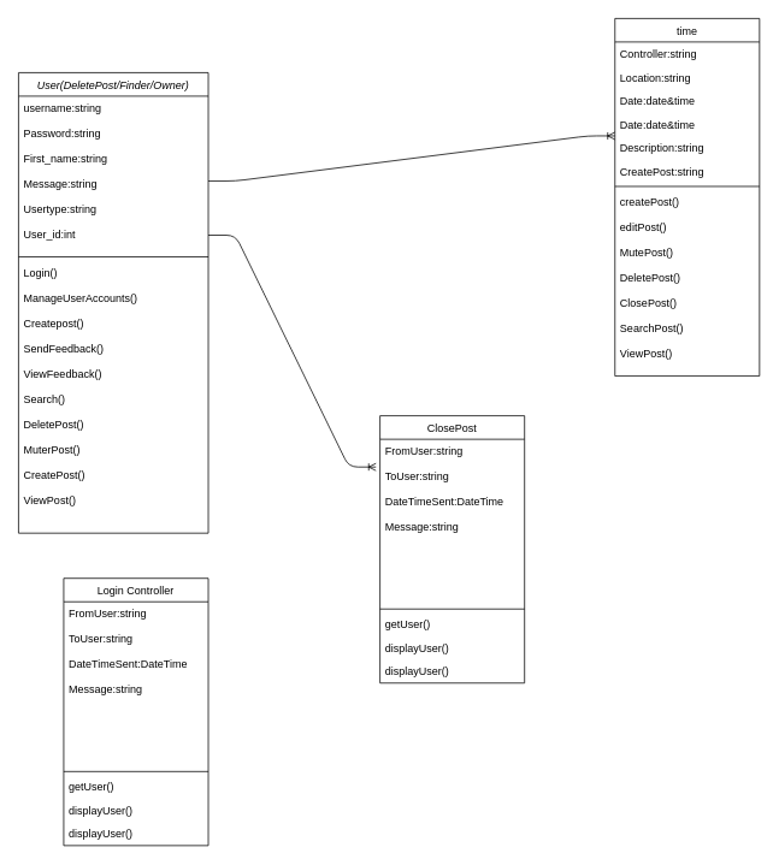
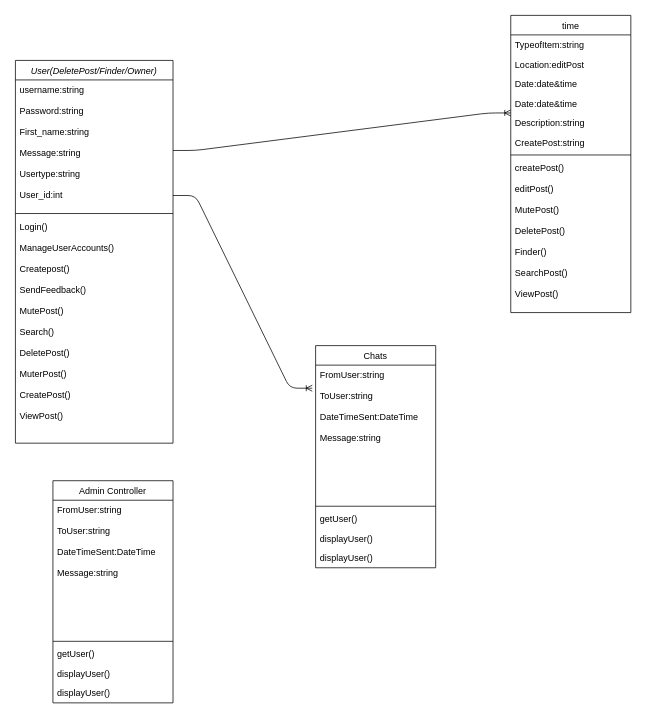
  <mxCell id="0" />
  <mxCell id="1" parent="0" />
  <mxCell id="2" value="User(DeletePost/Finder/Owner)" style="swimlane;fontStyle=2;align=center;verticalAlign=top;childLayout=stackLayout;horizontal=1;startSize=26;horizontalStack=0;resizeParent=1;resizeLast=0;collapsible=1;marginBottom=0;rounded=0;shadow=0;strokeWidth=1;" parent="1" vertex="1"><mxGeometry x="20" y="80" width="210" height="510" as="geometry"><mxRectangle x="230" y="140" width="160" height="26" as="alternateBounds" /></mxGeometry></mxCell>
  <mxCell id="3" value="username:string&#10;&#10;Password:string&#10;&#10;First_name:string&#10;&#10;Message:string&#10;&#10;Usertype:string&#10;&#10;User_id:int" style="text;align=left;verticalAlign=top;spacingLeft=4;spacingRight=4;overflow=hidden;rotatable=0;points=[[0,0.5],[1,0.5]];portConstraint=eastwest;rounded=0;shadow=0;html=0;" parent="2" vertex="1"><mxGeometry y="26" width="210" height="174" as="geometry" /></mxCell>
  <mxCell id="4" value="" style="line;html=1;strokeWidth=1;align=left;verticalAlign=middle;spacingTop=-1;spacingLeft=3;spacingRight=3;rotatable=0;labelPosition=right;points=[];portConstraint=eastwest;" parent="2" vertex="1"><mxGeometry y="200" width="210" height="8" as="geometry" /></mxCell>
- <mxCell id="5" value="Login()&#10;&#10;ManageUserAccounts()&#10;&#10;Createpost()&#10;&#10;SendFeedback()&#10;&#10;ViewFeedback()&#10;&#10;Search()&#10;&#10;DeletePost()&#10;&#10;MuterPost()&#10;&#10;CreatePost()&#10;&#10;ViewPost()" style="text;align=left;verticalAlign=top;spacingLeft=4;spacingRight=4;overflow=hidden;rotatable=0;points=[[0,0.5],[1,0.5]];portConstraint=eastwest;" parent="2" vertex="1"><mxGeometry y="208" width="210" height="302" as="geometry" /></mxCell>
+ <mxCell id="5" value="Login()&#10;&#10;ManageUserAccounts()&#10;&#10;Createpost()&#10;&#10;SendFeedback()&#10;&#10;MutePost()&#10;&#10;Search()&#10;&#10;DeletePost()&#10;&#10;MuterPost()&#10;&#10;CreatePost()&#10;&#10;ViewPost()" style="text;align=left;verticalAlign=top;spacingLeft=4;spacingRight=4;overflow=hidden;rotatable=0;points=[[0,0.5],[1,0.5]];portConstraint=eastwest;" parent="2" vertex="1"><mxGeometry y="208" width="210" height="302" as="geometry" /></mxCell>
  <mxCell id="6" value="time" style="swimlane;fontStyle=0;align=center;verticalAlign=top;childLayout=stackLayout;horizontal=1;startSize=26;horizontalStack=0;resizeParent=1;resizeLast=0;collapsible=1;marginBottom=0;rounded=0;shadow=0;strokeWidth=1;" parent="1" vertex="1"><mxGeometry x="680" y="20" width="160" height="396" as="geometry"><mxRectangle x="550" y="140" width="160" height="26" as="alternateBounds" /></mxGeometry></mxCell>
- <mxCell id="7" value="Controller:string" style="text;align=left;verticalAlign=top;spacingLeft=4;spacingRight=4;overflow=hidden;rotatable=0;points=[[0,0.5],[1,0.5]];portConstraint=eastwest;" parent="6" vertex="1"><mxGeometry y="26" width="160" height="26" as="geometry" /></mxCell>
- <mxCell id="8" value="Location:string" style="text;align=left;verticalAlign=top;spacingLeft=4;spacingRight=4;overflow=hidden;rotatable=0;points=[[0,0.5],[1,0.5]];portConstraint=eastwest;rounded=0;shadow=0;html=0;" parent="6" vertex="1"><mxGeometry y="52" width="160" height="26" as="geometry" /></mxCell>
+ <mxCell id="7" value="TypeofItem:string" style="text;align=left;verticalAlign=top;spacingLeft=4;spacingRight=4;overflow=hidden;rotatable=0;points=[[0,0.5],[1,0.5]];portConstraint=eastwest;" parent="6" vertex="1"><mxGeometry y="26" width="160" height="26" as="geometry" /></mxCell>
+ <mxCell id="8" value="Location:editPost" style="text;align=left;verticalAlign=top;spacingLeft=4;spacingRight=4;overflow=hidden;rotatable=0;points=[[0,0.5],[1,0.5]];portConstraint=eastwest;rounded=0;shadow=0;html=0;" parent="6" vertex="1"><mxGeometry y="52" width="160" height="26" as="geometry" /></mxCell>
  <mxCell id="9" value="Date:date&amp;time" style="text;align=left;verticalAlign=top;spacingLeft=4;spacingRight=4;overflow=hidden;rotatable=0;points=[[0,0.5],[1,0.5]];portConstraint=eastwest;rounded=0;shadow=0;html=0;" parent="6" vertex="1"><mxGeometry y="78" width="160" height="26" as="geometry" /></mxCell>
  <mxCell id="10" value="Date:date&amp;time" style="text;align=left;verticalAlign=top;spacingLeft=4;spacingRight=4;overflow=hidden;rotatable=0;points=[[0,0.5],[1,0.5]];portConstraint=eastwest;rounded=0;shadow=0;html=0;" parent="6" vertex="1"><mxGeometry y="104" width="160" height="26" as="geometry" /></mxCell>
  <mxCell id="11" value="Description:string" style="text;align=left;verticalAlign=top;spacingLeft=4;spacingRight=4;overflow=hidden;rotatable=0;points=[[0,0.5],[1,0.5]];portConstraint=eastwest;rounded=0;shadow=0;html=0;" parent="6" vertex="1"><mxGeometry y="130" width="160" height="26" as="geometry" /></mxCell>
  <mxCell id="12" value="CreatePost:string" style="text;align=left;verticalAlign=top;spacingLeft=4;spacingRight=4;overflow=hidden;rotatable=0;points=[[0,0.5],[1,0.5]];portConstraint=eastwest;rounded=0;shadow=0;html=0;" parent="6" vertex="1"><mxGeometry y="156" width="160" height="26" as="geometry" /></mxCell>
  <mxCell id="13" value="" style="line;html=1;strokeWidth=1;align=left;verticalAlign=middle;spacingTop=-1;spacingLeft=3;spacingRight=3;rotatable=0;labelPosition=right;points=[];portConstraint=eastwest;" parent="6" vertex="1"><mxGeometry y="182" width="160" height="8" as="geometry" /></mxCell>
- <mxCell id="14" value="createPost()&#10;&#10;editPost()&#10;&#10;MutePost()&#10;&#10;DeletePost()&#10;&#10;ClosePost()&#10;&#10;SearchPost()&#10;&#10;ViewPost()" style="text;align=left;verticalAlign=top;spacingLeft=4;spacingRight=4;overflow=hidden;rotatable=0;points=[[0,0.5],[1,0.5]];portConstraint=eastwest;" parent="6" vertex="1"><mxGeometry y="190" width="160" height="206" as="geometry" /></mxCell>
- <mxCell id="15" value="ClosePost" style="swimlane;fontStyle=0;align=center;verticalAlign=top;childLayout=stackLayout;horizontal=1;startSize=26;horizontalStack=0;resizeParent=1;resizeLast=0;collapsible=1;marginBottom=0;rounded=0;shadow=0;strokeWidth=1;" parent="1" vertex="1"><mxGeometry x="420" y="460" width="160" height="296" as="geometry"><mxRectangle x="550" y="140" width="160" height="26" as="alternateBounds" /></mxGeometry></mxCell>
+ <mxCell id="14" value="createPost()&#10;&#10;editPost()&#10;&#10;MutePost()&#10;&#10;DeletePost()&#10;&#10;Finder()&#10;&#10;SearchPost()&#10;&#10;ViewPost()" style="text;align=left;verticalAlign=top;spacingLeft=4;spacingRight=4;overflow=hidden;rotatable=0;points=[[0,0.5],[1,0.5]];portConstraint=eastwest;" parent="6" vertex="1"><mxGeometry y="190" width="160" height="206" as="geometry" /></mxCell>
+ <mxCell id="15" value="Chats" style="swimlane;fontStyle=0;align=center;verticalAlign=top;childLayout=stackLayout;horizontal=1;startSize=26;horizontalStack=0;resizeParent=1;resizeLast=0;collapsible=1;marginBottom=0;rounded=0;shadow=0;strokeWidth=1;" parent="1" vertex="1"><mxGeometry x="420" y="460" width="160" height="296" as="geometry"><mxRectangle x="550" y="140" width="160" height="26" as="alternateBounds" /></mxGeometry></mxCell>
  <mxCell id="16" value="FromUser:string&#10;&#10;ToUser:string&#10;&#10;DateTimeSent:DateTime&#10;&#10;Message:string" style="text;align=left;verticalAlign=top;spacingLeft=4;spacingRight=4;overflow=hidden;rotatable=0;points=[[0,0.5],[1,0.5]];portConstraint=eastwest;rounded=0;shadow=0;html=0;" parent="15" vertex="1"><mxGeometry y="26" width="160" height="184" as="geometry" /></mxCell>
  <mxCell id="17" value="" style="line;html=1;strokeWidth=1;align=left;verticalAlign=middle;spacingTop=-1;spacingLeft=3;spacingRight=3;rotatable=0;labelPosition=right;points=[];portConstraint=eastwest;" parent="15" vertex="1"><mxGeometry y="210" width="160" height="8" as="geometry" /></mxCell>
  <mxCell id="18" value="getUser()" style="text;align=left;verticalAlign=top;spacingLeft=4;spacingRight=4;overflow=hidden;rotatable=0;points=[[0,0.5],[1,0.5]];portConstraint=eastwest;" parent="15" vertex="1"><mxGeometry y="218" width="160" height="26" as="geometry" /></mxCell>
  <mxCell id="19" value="displayUser()" style="text;align=left;verticalAlign=top;spacingLeft=4;spacingRight=4;overflow=hidden;rotatable=0;points=[[0,0.5],[1,0.5]];portConstraint=eastwest;rounded=0;shadow=0;html=0;" parent="15" vertex="1"><mxGeometry y="244" width="160" height="26" as="geometry" /></mxCell>
  <mxCell id="20" value="displayUser()" style="text;align=left;verticalAlign=top;spacingLeft=4;spacingRight=4;overflow=hidden;rotatable=0;points=[[0,0.5],[1,0.5]];portConstraint=eastwest;rounded=0;shadow=0;html=0;" parent="15" vertex="1"><mxGeometry y="270" width="160" height="26" as="geometry" /></mxCell>
  <mxCell id="21" value="" style="edgeStyle=entityRelationEdgeStyle;fontSize=12;html=1;endArrow=ERoneToMany;entryX=-0.028;entryY=0.167;entryDx=0;entryDy=0;entryPerimeter=0;" parent="1" target="16" edge="1"><mxGeometry width="100" height="100" relative="1" as="geometry"><mxPoint x="230" y="260" as="sourcePoint" /><mxPoint x="470" y="360" as="targetPoint" /></mxGeometry></mxCell>
  <mxCell id="22" value="" style="edgeStyle=entityRelationEdgeStyle;fontSize=12;html=1;endArrow=ERoneToMany;entryX=0;entryY=0;entryDx=0;entryDy=0;entryPerimeter=0;" parent="1" target="11" edge="1"><mxGeometry width="100" height="100" relative="1" as="geometry"><mxPoint x="230" y="200" as="sourcePoint" /><mxPoint x="470" y="360" as="targetPoint" /></mxGeometry></mxCell>
- <mxCell id="23" value="Login Controller" style="swimlane;fontStyle=0;align=center;verticalAlign=top;childLayout=stackLayout;horizontal=1;startSize=26;horizontalStack=0;resizeParent=1;resizeLast=0;collapsible=1;marginBottom=0;rounded=0;shadow=0;strokeWidth=1;" vertex="1" parent="1"><mxGeometry x="70" y="640" width="160" height="296" as="geometry"><mxRectangle x="550" y="140" width="160" height="26" as="alternateBounds" /></mxGeometry></mxCell>
+ <mxCell id="23" value="Admin Controller" style="swimlane;fontStyle=0;align=center;verticalAlign=top;childLayout=stackLayout;horizontal=1;startSize=26;horizontalStack=0;resizeParent=1;resizeLast=0;collapsible=1;marginBottom=0;rounded=0;shadow=0;strokeWidth=1;" vertex="1" parent="1"><mxGeometry x="70" y="640" width="160" height="296" as="geometry"><mxRectangle x="550" y="140" width="160" height="26" as="alternateBounds" /></mxGeometry></mxCell>
  <mxCell id="24" value="FromUser:string&#10;&#10;ToUser:string&#10;&#10;DateTimeSent:DateTime&#10;&#10;Message:string" style="text;align=left;verticalAlign=top;spacingLeft=4;spacingRight=4;overflow=hidden;rotatable=0;points=[[0,0.5],[1,0.5]];portConstraint=eastwest;rounded=0;shadow=0;html=0;" vertex="1" parent="23"><mxGeometry y="26" width="160" height="184" as="geometry" /></mxCell>
  <mxCell id="25" value="" style="line;html=1;strokeWidth=1;align=left;verticalAlign=middle;spacingTop=-1;spacingLeft=3;spacingRight=3;rotatable=0;labelPosition=right;points=[];portConstraint=eastwest;" vertex="1" parent="23"><mxGeometry y="210" width="160" height="8" as="geometry" /></mxCell>
  <mxCell id="26" value="getUser()" style="text;align=left;verticalAlign=top;spacingLeft=4;spacingRight=4;overflow=hidden;rotatable=0;points=[[0,0.5],[1,0.5]];portConstraint=eastwest;" vertex="1" parent="23"><mxGeometry y="218" width="160" height="26" as="geometry" /></mxCell>
  <mxCell id="27" value="displayUser()" style="text;align=left;verticalAlign=top;spacingLeft=4;spacingRight=4;overflow=hidden;rotatable=0;points=[[0,0.5],[1,0.5]];portConstraint=eastwest;rounded=0;shadow=0;html=0;" vertex="1" parent="23"><mxGeometry y="244" width="160" height="26" as="geometry" /></mxCell>
  <mxCell id="28" value="displayUser()" style="text;align=left;verticalAlign=top;spacingLeft=4;spacingRight=4;overflow=hidden;rotatable=0;points=[[0,0.5],[1,0.5]];portConstraint=eastwest;rounded=0;shadow=0;html=0;" vertex="1" parent="23"><mxGeometry y="270" width="160" height="26" as="geometry" /></mxCell>
